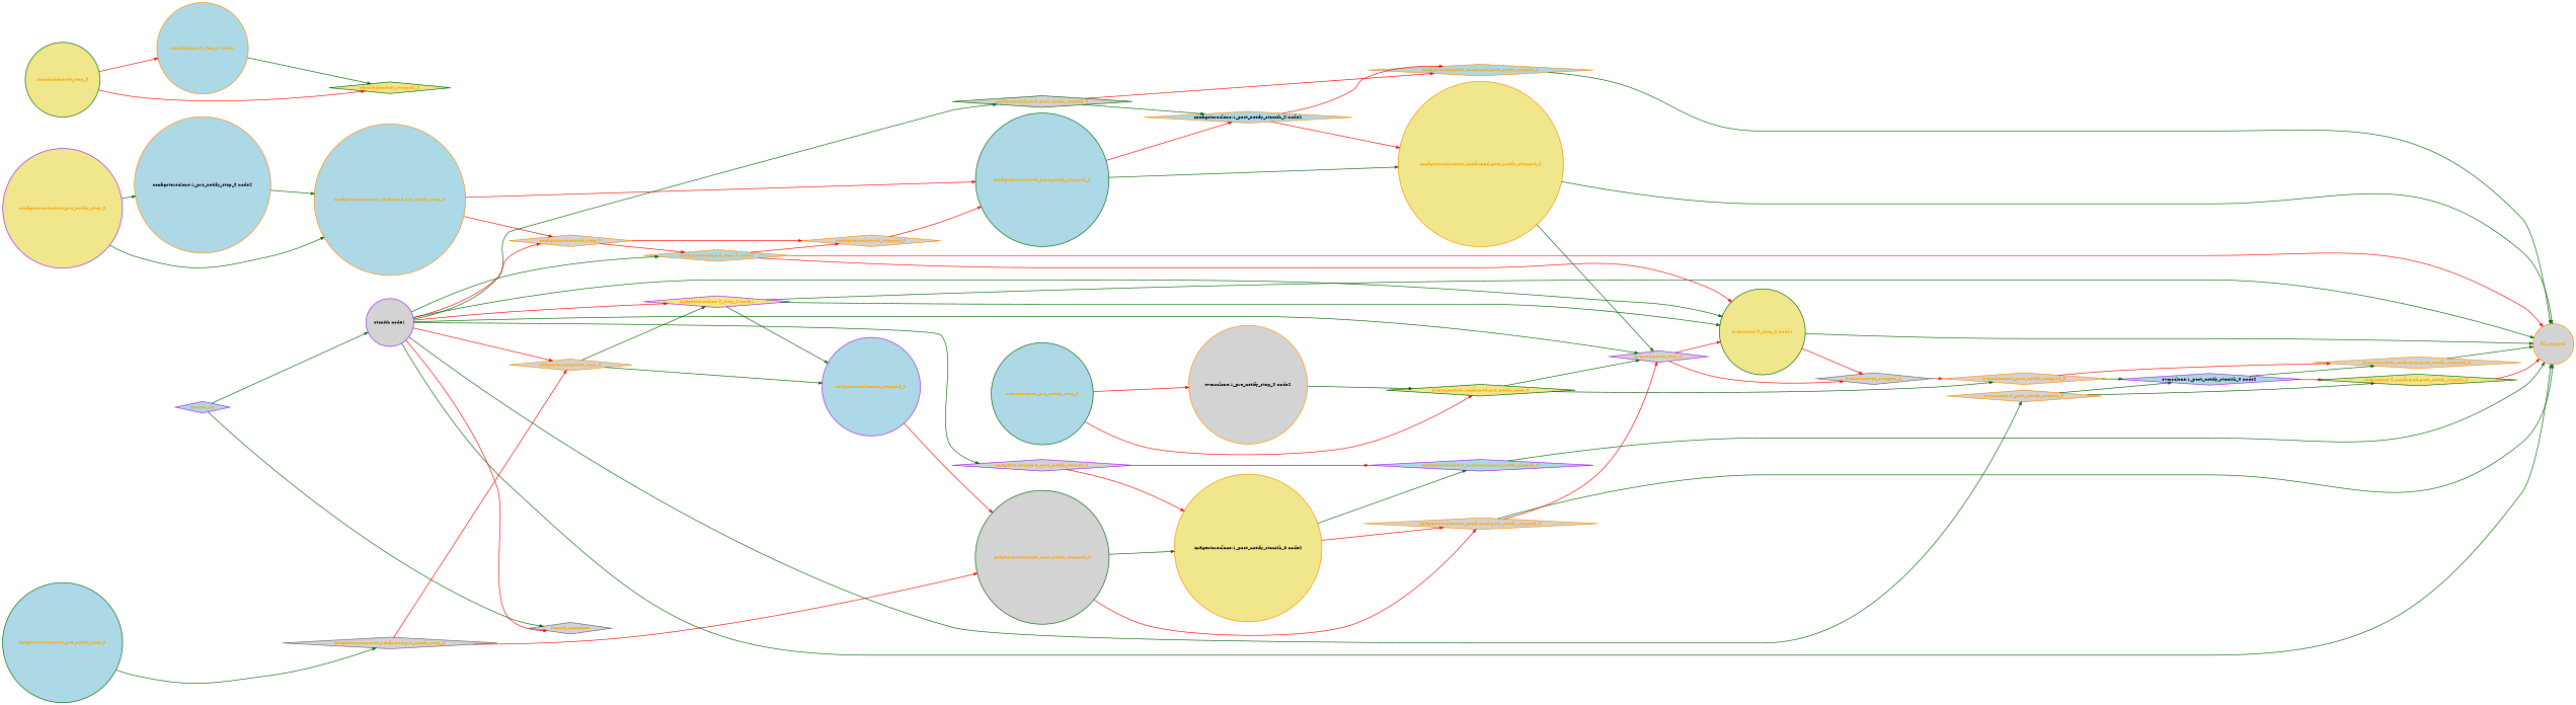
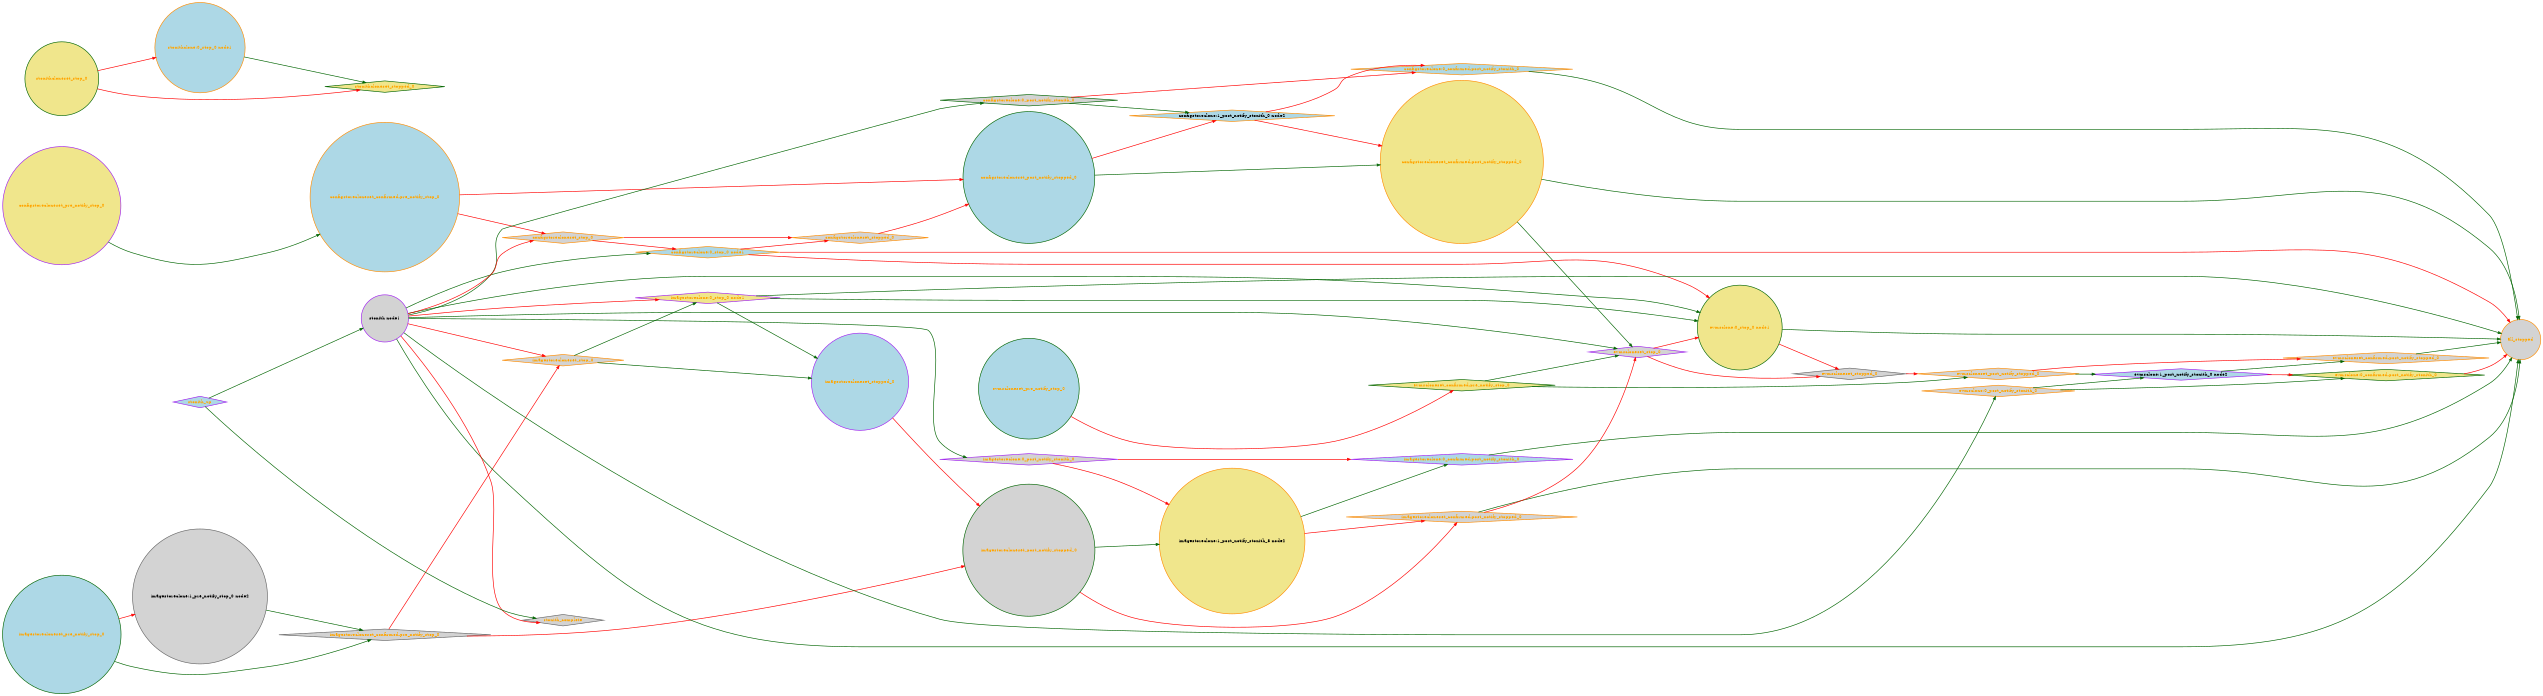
  digraph {
    rankdir=LR
    node [color=darkorange fillcolor=lightgrey fontcolor=orange shape=diamond style="bold,filled"]
    edge [color=darkgreen style=bold]
    all_stopped [shape=circle]
    "configstoreclone:0_confirmed-post_notify_stonith_0" [fillcolor=lightblue]
    "configstoreclone:0_post_notify_stonith_0" [color=darkgreen]
    "configstoreclone:1_post_notify_stonith_0 node2" [fillcolor=lightblue fontcolor=black]
    "configstorecloneset_confirmed-post_notify_stopped_0" [fillcolor=khaki shape=circle]
    evmscloneset_stop_0 [color=purple]
    "configstoreclone:0_stop_0 node1" [fillcolor=lightblue]
    configstorecloneset_stopped_0
    "evmsclone:0_stop_0 node1" [color=darkgreen fillcolor=khaki shape=circle]
    configstorecloneset_post_notify_stopped_0 [color=darkgreen fillcolor=lightblue shape=circle]
    evmscloneset_stopped_0 [color=gray40]
    evmscloneset_post_notify_stopped_0
-   "configstoreclone:1_pre_notify_stop_0 node2" [fillcolor=lightblue fontcolor=black shape=circle]
    "configstorecloneset_confirmed-pre_notify_stop_0" [fillcolor=lightblue shape=circle]
    configstorecloneset_stop_0
    configstorecloneset_pre_notify_stop_0 [color=purple fillcolor=khaki shape=circle]
    "evmsclone:0_confirmed-post_notify_stonith_0" [color=darkgreen fillcolor=khaki]
    "evmsclone:0_post_notify_stonith_0"
    "evmsclone:1_post_notify_stonith_0 node2" [color=purple fillcolor=lightblue fontcolor=black]
    "evmscloneset_confirmed-post_notify_stopped_0"
-   "evmsclone:1_pre_notify_stop_0 node2" [fontcolor=black shape=circle]
    "evmscloneset_confirmed-pre_notify_stop_0" [color=darkgreen fillcolor=khaki]
    evmscloneset_pre_notify_stop_0 [color=darkgreen fillcolor=lightblue shape=circle]
    "imagestoreclone:0_confirmed-post_notify_stonith_0" [color=purple fillcolor=lightblue]
    "imagestoreclone:0_post_notify_stonith_0" [color=purple]
    n26 [fillcolor=khaki fontcolor=black label="imagestoreclone:1_post_notify_stonith_8 node2" shape=circle]
    "imagestorecloneset_confirmed-post_notify_stopped_0"
    "imagestoreclone:0_stop_0 node1" [color=purple fillcolor=khaki]
    imagestorecloneset_stopped_0 [color=purple fillcolor=lightblue shape=circle]
    imagestorecloneset_post_notify_stopped_0 [color=darkgreen shape=circle]
+   "imagestoreclone:1_pre_notify_stop_0 node2" [color=gray40 fontcolor=black shape=circle]
    "imagestorecloneset_confirmed-pre_notify_stop_0" [color=gray40]
    imagestorecloneset_stop_0
    imagestorecloneset_pre_notify_stop_0 [color=darkgreen fillcolor=lightblue shape=circle]
    "stonith node1" [color=purple fontcolor=black shape=circle]
    stonith_complete [color=gray40]
    stonith_up [color=purple fillcolor=lightblue]
    "stonithclone:0_stop_0 node1" [fillcolor=lightblue shape=circle]
    stonithcloneset_stopped_0 [color=darkgreen fillcolor=khaki]
    stonithcloneset_stop_0 [color=darkgreen fillcolor=khaki shape=circle]
    "configstoreclone:0_confirmed-post_notify_stonith_0" -> all_stopped
    "configstoreclone:0_post_notify_stonith_0" -> "configstoreclone:0_confirmed-post_notify_stonith_0" [color=red]
    "configstoreclone:0_post_notify_stonith_0" -> "configstoreclone:1_post_notify_stonith_0 node2"
    "configstoreclone:1_post_notify_stonith_0 node2" -> "configstoreclone:0_confirmed-post_notify_stonith_0" [color=red]
    "configstoreclone:1_post_notify_stonith_0 node2" -> "configstorecloneset_confirmed-post_notify_stopped_0" [color=red]
    "configstorecloneset_confirmed-post_notify_stopped_0" -> all_stopped
    "configstorecloneset_confirmed-post_notify_stopped_0" -> evmscloneset_stop_0
    evmscloneset_stop_0 -> "evmsclone:0_stop_0 node1" [color=red]
    evmscloneset_stop_0 -> evmscloneset_stopped_0 [color=red]
    "configstoreclone:0_stop_0 node1" -> all_stopped [color=red]
    "configstoreclone:0_stop_0 node1" -> configstorecloneset_stopped_0 [color=red]
    "configstoreclone:0_stop_0 node1" -> "evmsclone:0_stop_0 node1" [color=red]
    configstorecloneset_stopped_0 -> configstorecloneset_post_notify_stopped_0 [color=red]
    "evmsclone:0_stop_0 node1" -> all_stopped
    "evmsclone:0_stop_0 node1" -> evmscloneset_stopped_0 [color=red]
    configstorecloneset_post_notify_stopped_0 -> "configstoreclone:1_post_notify_stonith_0 node2" [color=red]
    configstorecloneset_post_notify_stopped_0 -> "configstorecloneset_confirmed-post_notify_stopped_0"
    evmscloneset_stopped_0 -> evmscloneset_post_notify_stopped_0 [color=red]
    evmscloneset_post_notify_stopped_0 -> "evmsclone:1_post_notify_stonith_0 node2"
    evmscloneset_post_notify_stopped_0 -> "evmscloneset_confirmed-post_notify_stopped_0" [color=red]
-   "configstoreclone:1_pre_notify_stop_0 node2" -> "configstorecloneset_confirmed-pre_notify_stop_0"
    "configstorecloneset_confirmed-pre_notify_stop_0" -> configstorecloneset_post_notify_stopped_0 [color=red]
    "configstorecloneset_confirmed-pre_notify_stop_0" -> configstorecloneset_stop_0 [color=red]
    configstorecloneset_stop_0 -> "configstoreclone:0_stop_0 node1" [color=red]
    configstorecloneset_stop_0 -> configstorecloneset_stopped_0 [color=red]
-   configstorecloneset_pre_notify_stop_0 -> "configstoreclone:1_pre_notify_stop_0 node2"
    configstorecloneset_pre_notify_stop_0 -> "configstorecloneset_confirmed-pre_notify_stop_0"
    "evmsclone:0_confirmed-post_notify_stonith_0" -> all_stopped [color=red]
    "evmsclone:0_post_notify_stonith_0" -> "evmsclone:0_confirmed-post_notify_stonith_0"
    "evmsclone:0_post_notify_stonith_0" -> "evmsclone:1_post_notify_stonith_0 node2"
    "evmsclone:1_post_notify_stonith_0 node2" -> "evmsclone:0_confirmed-post_notify_stonith_0" [color=red]
    "evmsclone:1_post_notify_stonith_0 node2" -> "evmscloneset_confirmed-post_notify_stopped_0"
    "evmscloneset_confirmed-post_notify_stopped_0" -> all_stopped
-   "evmsclone:1_pre_notify_stop_0 node2" -> "evmscloneset_confirmed-pre_notify_stop_0"
    "evmscloneset_confirmed-pre_notify_stop_0" -> evmscloneset_stop_0
    "evmscloneset_confirmed-pre_notify_stop_0" -> evmscloneset_post_notify_stopped_0
-   evmscloneset_pre_notify_stop_0 -> "evmsclone:1_pre_notify_stop_0 node2" [color=red]
    evmscloneset_pre_notify_stop_0 -> "evmscloneset_confirmed-pre_notify_stop_0" [color=red]
    "imagestoreclone:0_confirmed-post_notify_stonith_0" -> all_stopped
    "imagestoreclone:0_post_notify_stonith_0" -> "imagestoreclone:0_confirmed-post_notify_stonith_0" [color=red]
    "imagestoreclone:0_post_notify_stonith_0" -> n26 [color=red]
    n26 -> "imagestoreclone:0_confirmed-post_notify_stonith_0"
    n26 -> "imagestorecloneset_confirmed-post_notify_stopped_0" [color=red]
    "imagestorecloneset_confirmed-post_notify_stopped_0" -> all_stopped
    "imagestorecloneset_confirmed-post_notify_stopped_0" -> evmscloneset_stop_0 [color=red]
    "imagestoreclone:0_stop_0 node1" -> all_stopped
    "imagestoreclone:0_stop_0 node1" -> "evmsclone:0_stop_0 node1"
    "imagestoreclone:0_stop_0 node1" -> imagestorecloneset_stopped_0
    imagestorecloneset_stopped_0 -> imagestorecloneset_post_notify_stopped_0 [color=red]
    imagestorecloneset_post_notify_stopped_0 -> n26
    imagestorecloneset_post_notify_stopped_0 -> "imagestorecloneset_confirmed-post_notify_stopped_0" [color=red]
+   "imagestoreclone:1_pre_notify_stop_0 node2" -> "imagestorecloneset_confirmed-pre_notify_stop_0"
    "imagestorecloneset_confirmed-pre_notify_stop_0" -> imagestorecloneset_post_notify_stopped_0 [color=red]
    "imagestorecloneset_confirmed-pre_notify_stop_0" -> imagestorecloneset_stop_0 [color=red]
    imagestorecloneset_stop_0 -> "imagestoreclone:0_stop_0 node1"
    imagestorecloneset_stop_0 -> imagestorecloneset_stopped_0
+   imagestorecloneset_pre_notify_stop_0 -> "imagestoreclone:1_pre_notify_stop_0 node2" [color=red]
    imagestorecloneset_pre_notify_stop_0 -> "imagestorecloneset_confirmed-pre_notify_stop_0"
    "stonith node1" -> all_stopped
    "stonith node1" -> "configstoreclone:0_post_notify_stonith_0"
    "stonith node1" -> evmscloneset_stop_0
    "stonith node1" -> "configstoreclone:0_stop_0 node1"
    "stonith node1" -> "evmsclone:0_stop_0 node1"
    "stonith node1" -> configstorecloneset_stop_0 [color=red]
    "stonith node1" -> "evmsclone:0_post_notify_stonith_0"
    "stonith node1" -> "imagestoreclone:0_post_notify_stonith_0"
    "stonith node1" -> "imagestoreclone:0_stop_0 node1" [color=red]
    "stonith node1" -> imagestorecloneset_stop_0 [color=red]
    "stonith node1" -> stonith_complete [color=red]
    stonith_up -> "stonith node1"
    stonith_up -> stonith_complete
    "stonithclone:0_stop_0 node1" -> stonithcloneset_stopped_0
    stonithcloneset_stop_0 -> "stonithclone:0_stop_0 node1" [color=red]
    stonithcloneset_stop_0 -> stonithcloneset_stopped_0 [color=red]
  }
